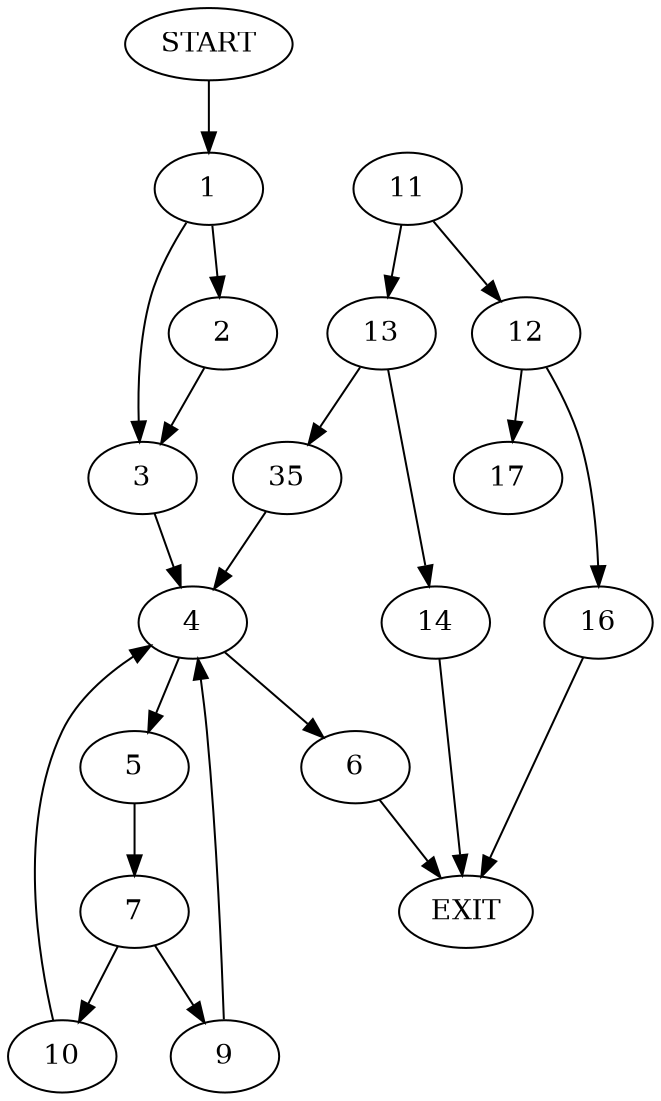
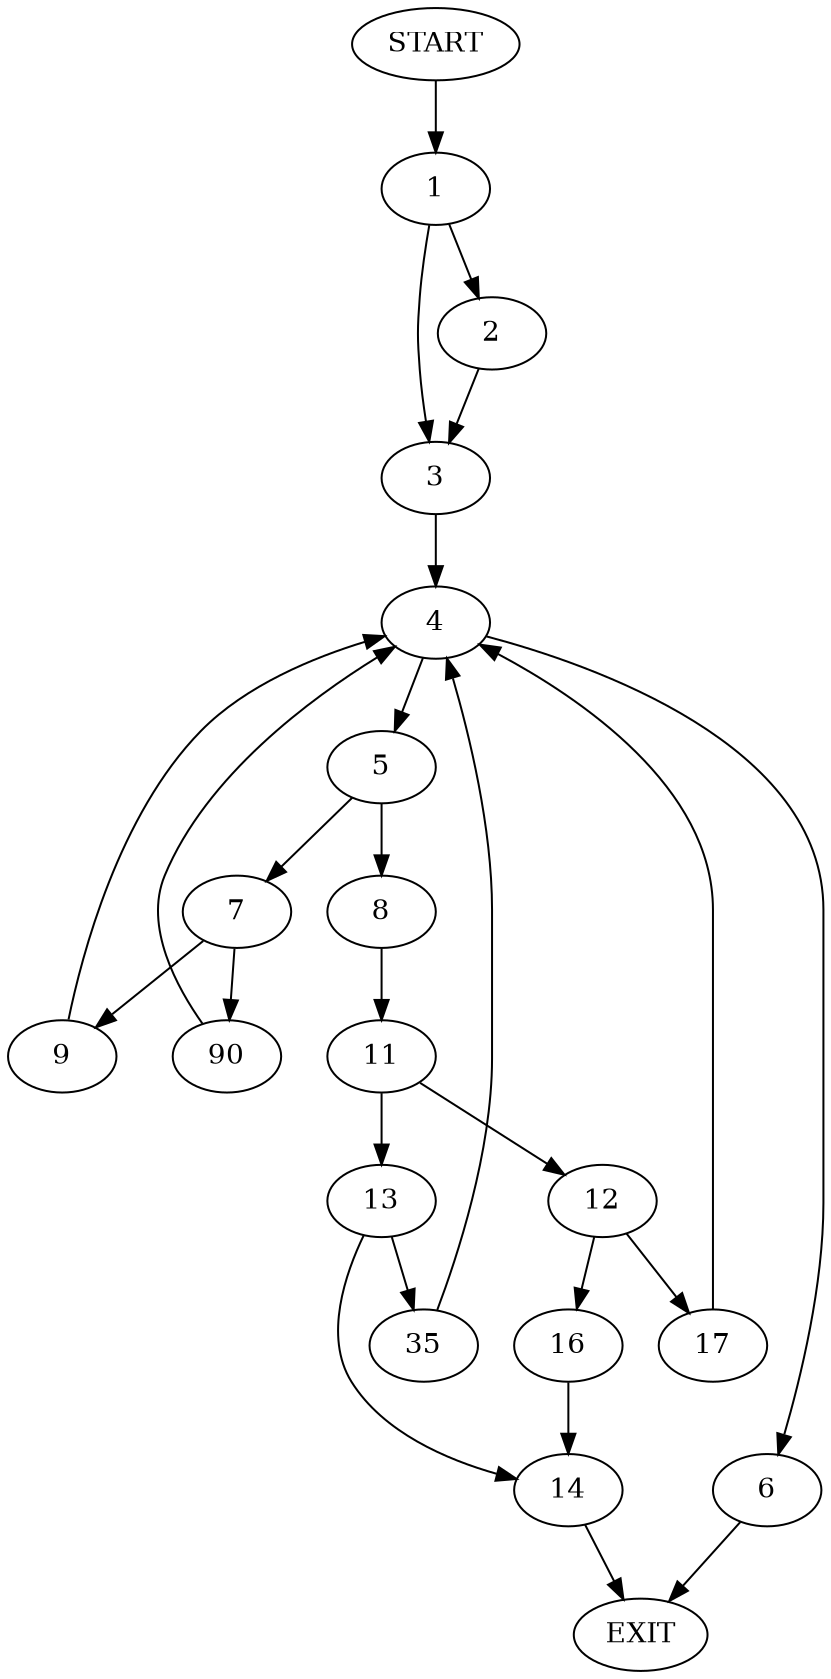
  digraph {
    n1 [label=START]
    1
    2
    3
    n5 [label=EXIT]
    4
    5
    6
    7
+   8
    9
-   10
+   10 [label=90]
    11
    12
    13
    16
    17
    14
    n19 [label=35]
    n1 -> 1
    1 -> 2
    1 -> 3
    2 -> 3
    3 -> 4
    4 -> 5
    4 -> 6
    5 -> 7
+   5 -> 8
    6 -> n5
    7 -> 9
    7 -> 10
+   8 -> 11
    9 -> 4
    10 -> 4
    11 -> 12
    11 -> 13
    12 -> 16
    12 -> 17
    13 -> 14
    13 -> n19
-   16 -> n5
+   16 -> 14
+   17 -> 4
    14 -> n5
    n19 -> 4
  }
